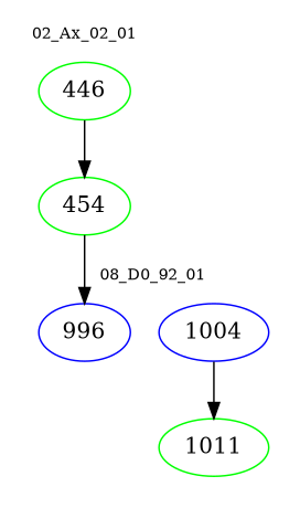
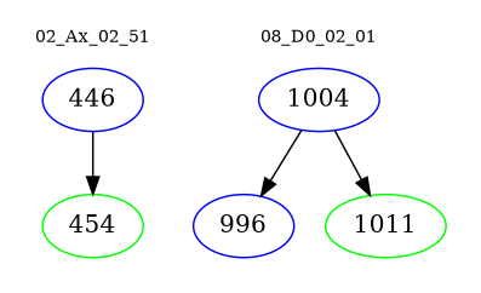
  digraph {
    node [color=blue]
    edge [color=black]
-   n1 [color=green label=446]
+   n1 [label=446]
    n2 [color=green label=454]
    n3 [label=1004]
    n4 [label=996]
    n5 [color=green label=1011]
    subgraph cluster_1 {
      color=white
      fontsize=10
-     label="02_Ax_02_01"
+     label="02_Ax_02_51"
      n1
      n2
    }
    subgraph cluster_2 {
      color=white
      fontsize=10
-     label="08_D0_92_01"
+     label="08_D0_02_01"
      n3
      n4
      n5
    }
    n1 -> n2
-   n2 -> n4
+   n3 -> n4
    n3 -> n5
  }
